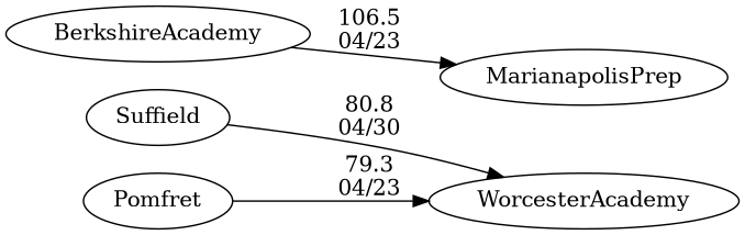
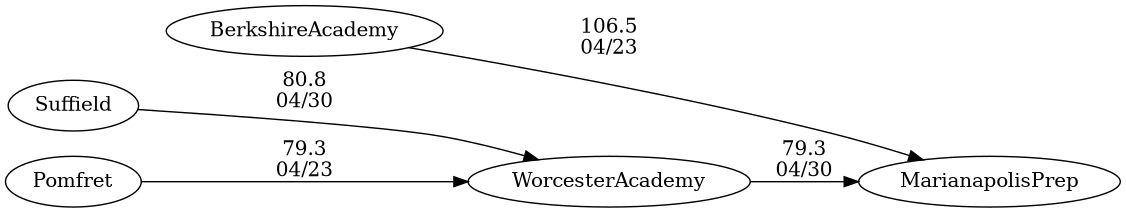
  digraph {
    rankdir=LR
    edge [random=random weight=21]
    WorcesterAcademy
    MarianapolisPrep
    Suffield
    BerkshireAcademy
    Pomfret
+   WorcesterAcademy -> MarianapolisPrep [label="79.3\n04/30"]
    Suffield -> WorcesterAcademy [label="80.8\n04/30" weight=20]
    BerkshireAcademy -> MarianapolisPrep [label="106.5\n04/23" weight=-6]
    Pomfret -> WorcesterAcademy [label="79.3\n04/23"]
  }
